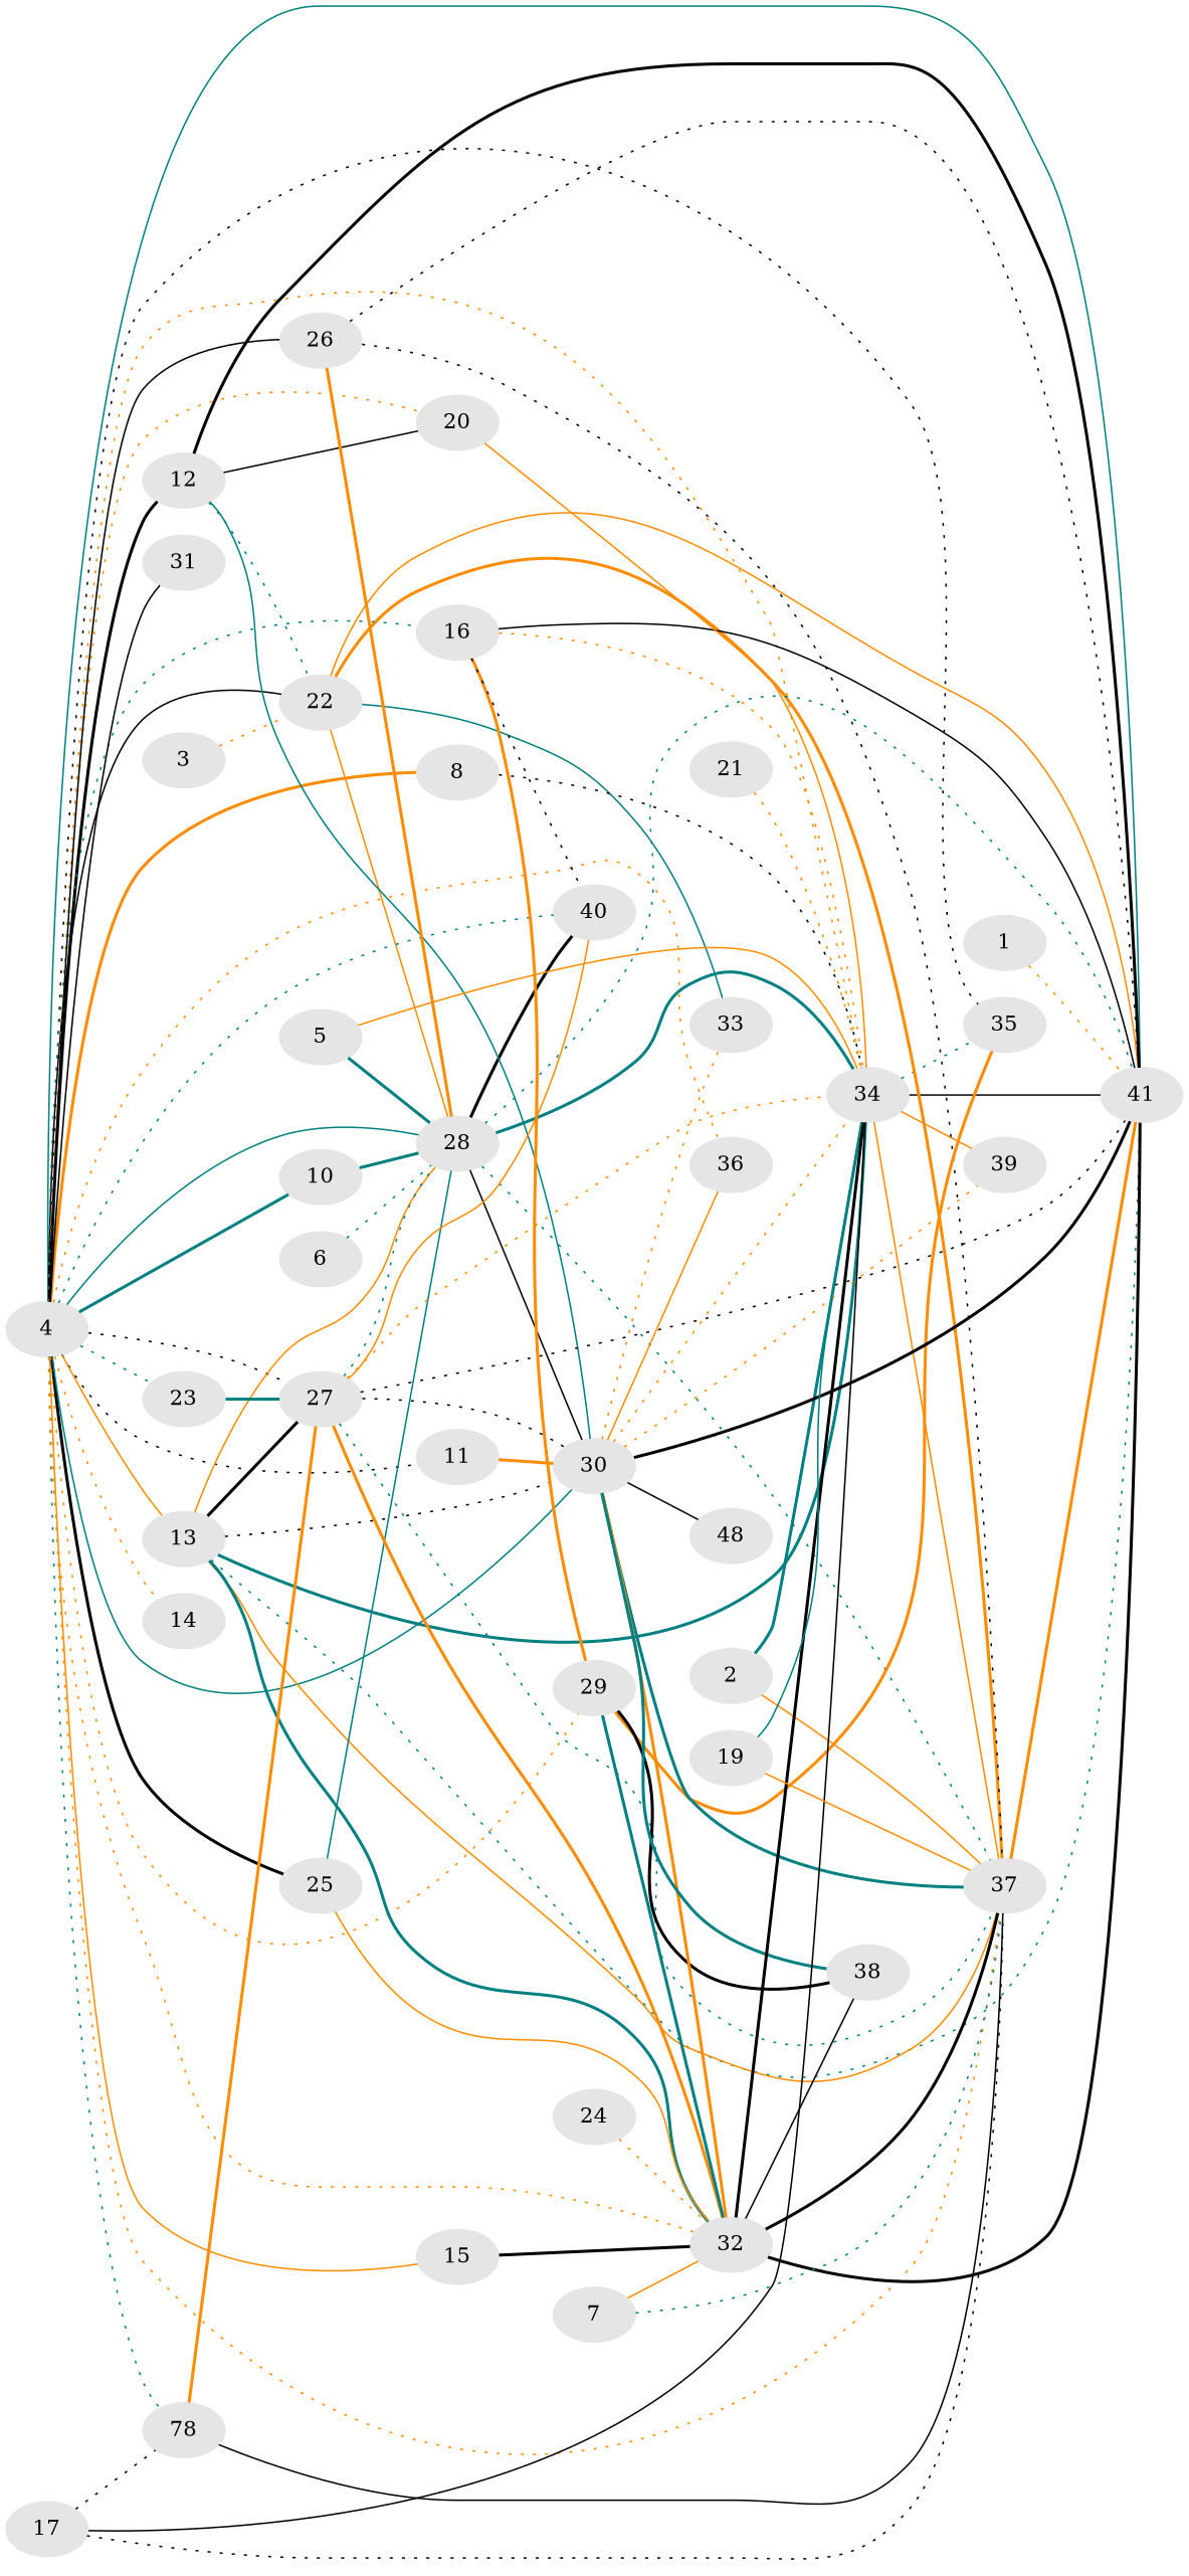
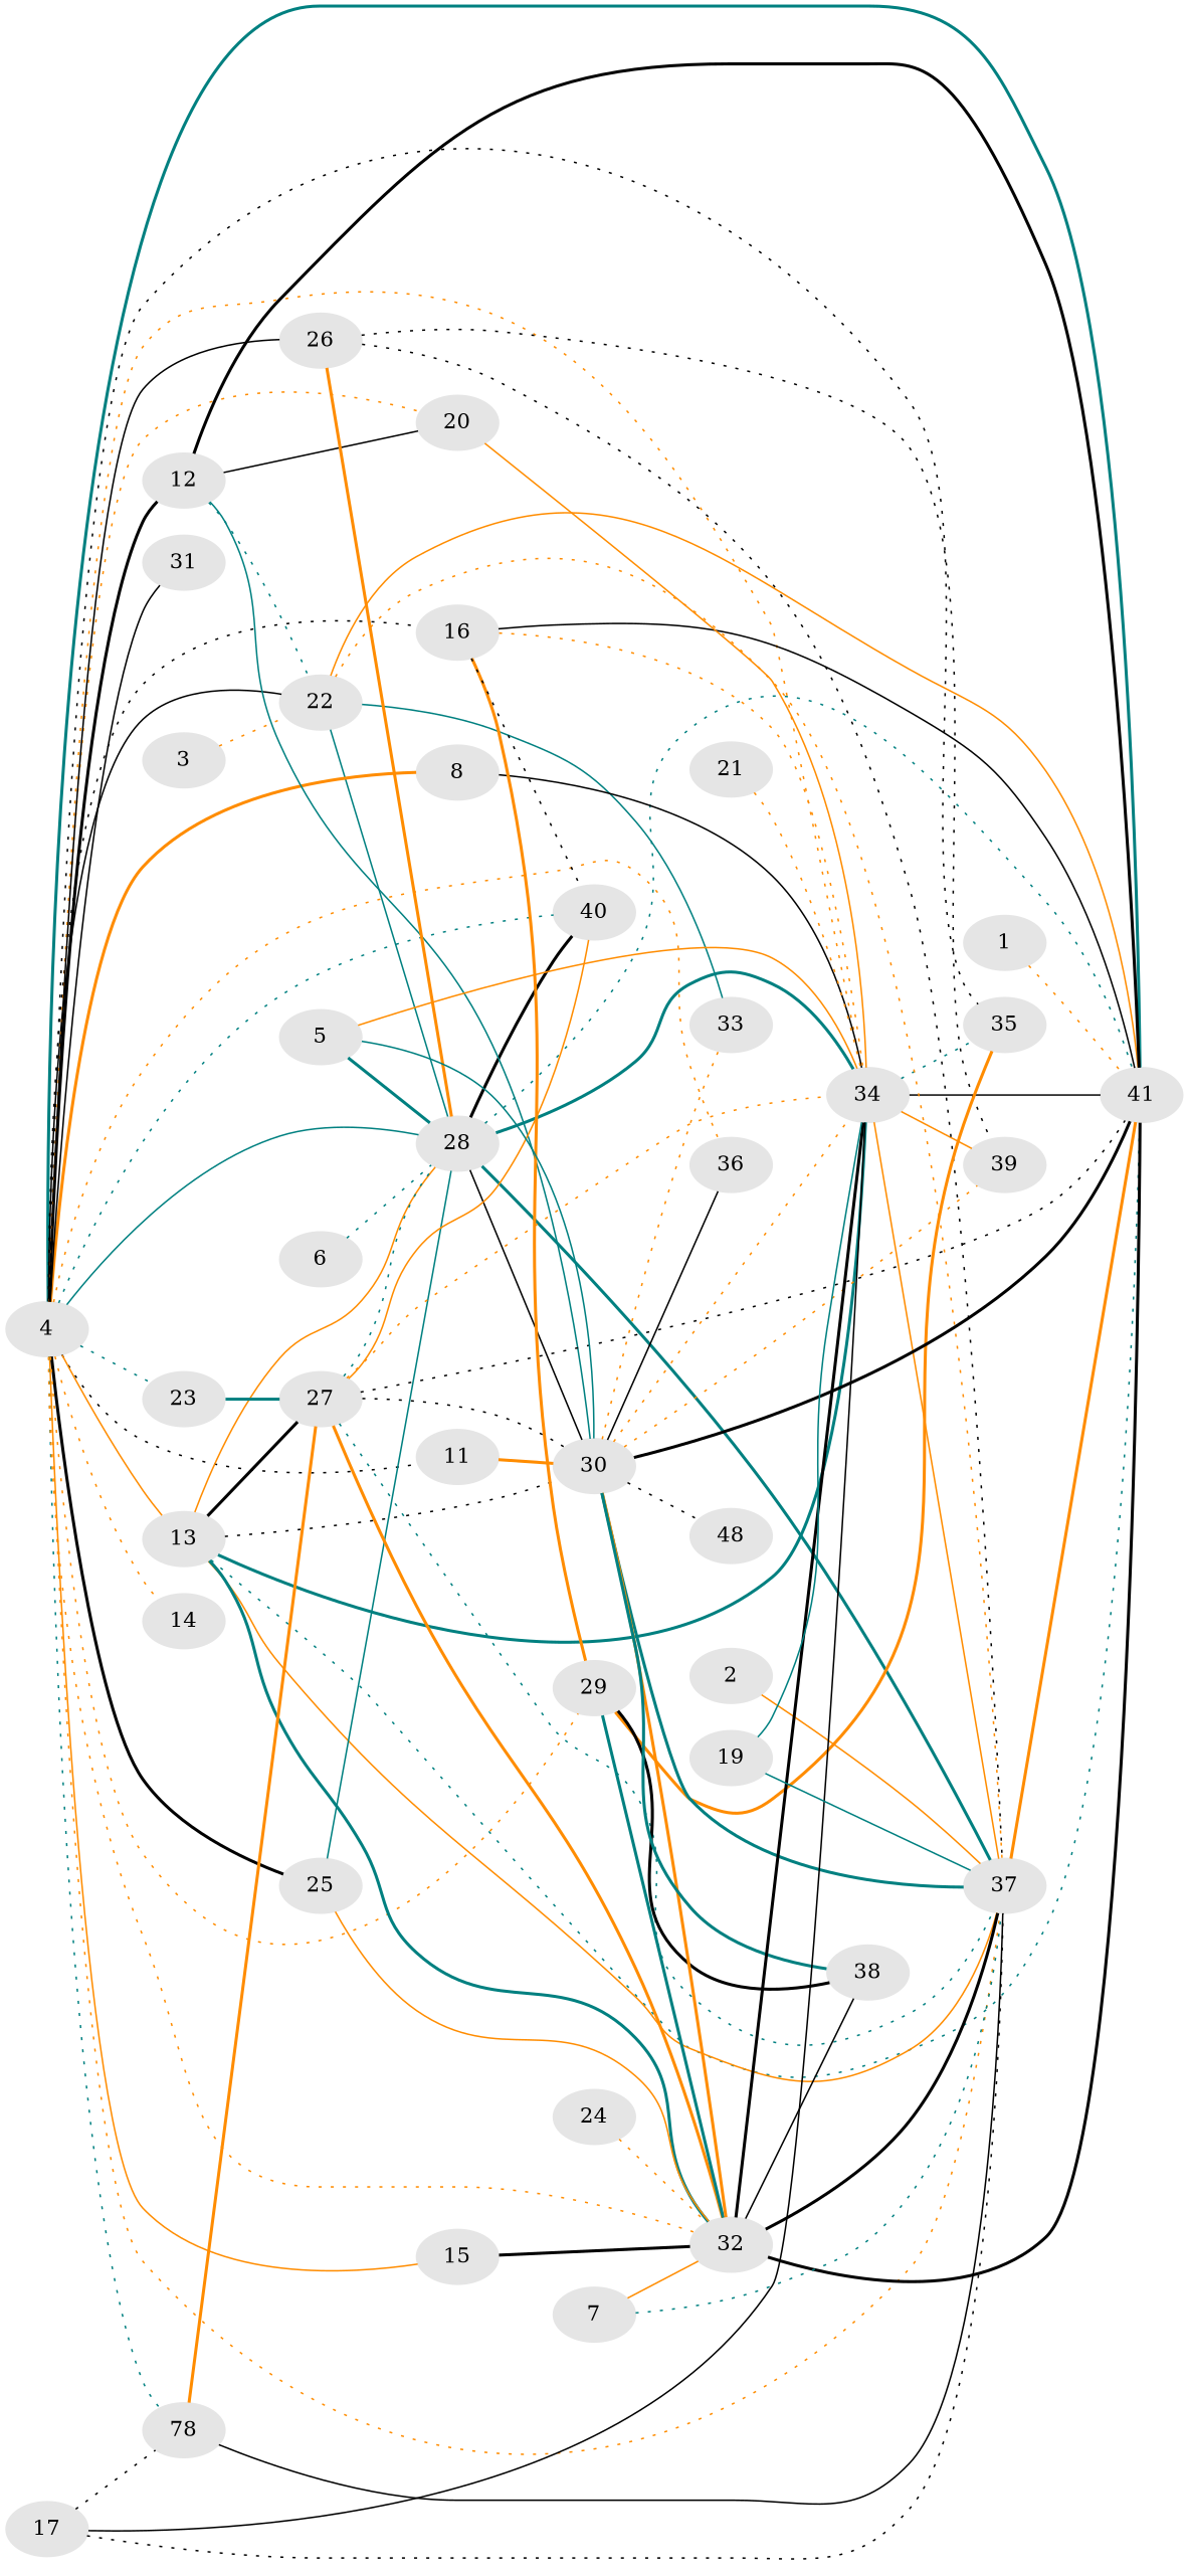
  graph {
    rankdir=LR
    node [color=gray90 style=filled]
    edge [color=darkorange style=dotted weight=1.0]
    1
    41
    2
    34
    37
    35
    39
    3
    22
    28
    33
    4
    8
-   10
    11
    12
    13
    14
    15
    16
    n21 [label=78]
    20
    23
    25
    26
    27
    29
    30
    31
    32
    36
    40
    38
    n34 [label=48]
    5
    6
    7
    17
    19
    21
    24
    1 -- 41
-   2 -- 34 [color=teal style=bold]
    2 -- 37 [style=solid]
    34 -- 41 [color=black style=solid]
    34 -- 37 [style=solid weight=2.0]
    34 -- 35 [color=teal]
    34 -- 39 [style=solid]
    37 -- 41 [style=bold]
    3 -- 22
    22 -- 41 [style=solid]
-   22 -- 37 [style=bold weight=3.0]
-   22 -- 28 [style=solid weight=2.0]
+   22 -- 37 [weight=3.0]
+   22 -- 28 [color=teal style=solid weight=2.0]
    22 -- 33 [color=teal style=solid]
    28 -- 41 [color=teal]
    28 -- 34 [color=teal style=bold]
-   28 -- 37 [color=teal]
+   28 -- 37 [color=teal style=bold]
    28 -- 30 [color=black style=solid]
    28 -- 40 [color=black style=bold]
-   4 -- 41 [color=teal style=solid weight=2.0]
+   4 -- 41 [color=teal style=bold weight=2.0]
    4 -- 34 [weight=2.0]
    4 -- 37 [weight=2.0]
    4 -- 35 [color=black]
    4 -- 22 [color=black style=solid]
    4 -- 28 [color=teal style=solid weight=3.0]
    4 -- 8 [style=bold]
-   4 -- 10 [color=teal style=bold]
    4 -- 11 [color=black]
    4 -- 12 [color=black style=bold]
    4 -- 13 [style=solid weight=3.0]
    4 -- 14
    4 -- 15 [style=solid]
-   4 -- 16 [color=teal weight=2.0]
+   4 -- 16 [color=black weight=2.0]
    4 -- n21 [color=teal]
    4 -- 20
    4 -- 23 [color=teal]
    4 -- 25 [color=black style=bold]
    4 -- 26 [color=black style=solid]
-   4 -- 27 [color=black weight=3.0]
    4 -- 29 [weight=3.0]
-   4 -- 30 [color=teal style=solid weight=2.0]
+   5 -- 30 [color=teal style=solid weight=2.0]
    4 -- 31 [color=black style=solid weight=2.0]
    4 -- 32 [weight=5.0]
    4 -- 36
    4 -- 40 [color=teal]
-   8 -- 34 [color=black]
-   10 -- 28 [color=teal style=bold]
+   8 -- 34 [color=black style=solid]
    11 -- 30 [style=bold]
    12 -- 41 [color=black style=bold]
    12 -- 22 [color=teal]
    12 -- 20 [color=black style=solid]
    12 -- 30 [color=teal style=solid weight=2.0]
    13 -- 41 [color=teal]
    13 -- 34 [color=teal style=bold]
    13 -- 37 [style=solid]
    13 -- 28 [style=solid weight=2.0]
    13 -- 27 [color=black style=bold]
    13 -- 30 [color=black]
    13 -- 32 [color=teal style=bold]
    15 -- 32 [color=black style=bold]
    16 -- 41 [color=black style=solid]
    16 -- 34 [weight=2.0]
    16 -- 29 [style=bold]
    16 -- 40 [color=black]
    n21 -- 37 [color=black style=solid]
    n21 -- 27 [style=bold]
    20 -- 34 [style=solid weight=2.0]
    23 -- 27 [color=teal style=bold]
    25 -- 28 [color=teal style=solid]
    25 -- 32 [style=solid]
-   26 -- 41 [color=black]
+   26 -- 39 [color=black]
    26 -- 37 [color=black]
    26 -- 28 [style=bold]
    27 -- 41 [color=black weight=2.0]
    27 -- 34 [weight=2.0]
    27 -- 37 [color=teal]
    27 -- 28 [color=teal weight=2.0]
    27 -- 30 [color=black]
    27 -- 32 [style=bold]
    27 -- 40 [style=solid]
    29 -- 35 [style=bold]
    29 -- 32 [color=teal style=bold]
    29 -- 38 [color=black style=bold]
    30 -- 41 [color=black style=bold weight=3.0]
    30 -- 34
    30 -- 37 [color=teal style=bold weight=2.0]
    30 -- 39
    30 -- 33
    30 -- 32 [style=bold weight=2.0]
-   30 -- 36 [style=solid]
+   30 -- 36 [color=black style=solid]
    30 -- 38 [color=teal style=bold]
-   30 -- n34 [color=black style=solid]
+   30 -- n34 [color=black]
    32 -- 41 [color=black style=bold]
    32 -- 34 [color=black style=bold]
    32 -- 37 [color=black style=bold]
    32 -- 38 [color=black style=solid]
    5 -- 34 [style=solid]
    5 -- 28 [color=teal style=bold]
    6 -- 28 [color=teal]
    7 -- 37 [color=teal]
    7 -- 32 [style=solid]
    17 -- 34 [color=black style=solid]
    17 -- 37 [color=black weight=2.0]
    17 -- n21 [color=black]
    19 -- 34 [color=teal style=solid]
-   19 -- 37 [style=solid]
+   19 -- 37 [color=teal style=solid]
    21 -- 34
    24 -- 32
  }
